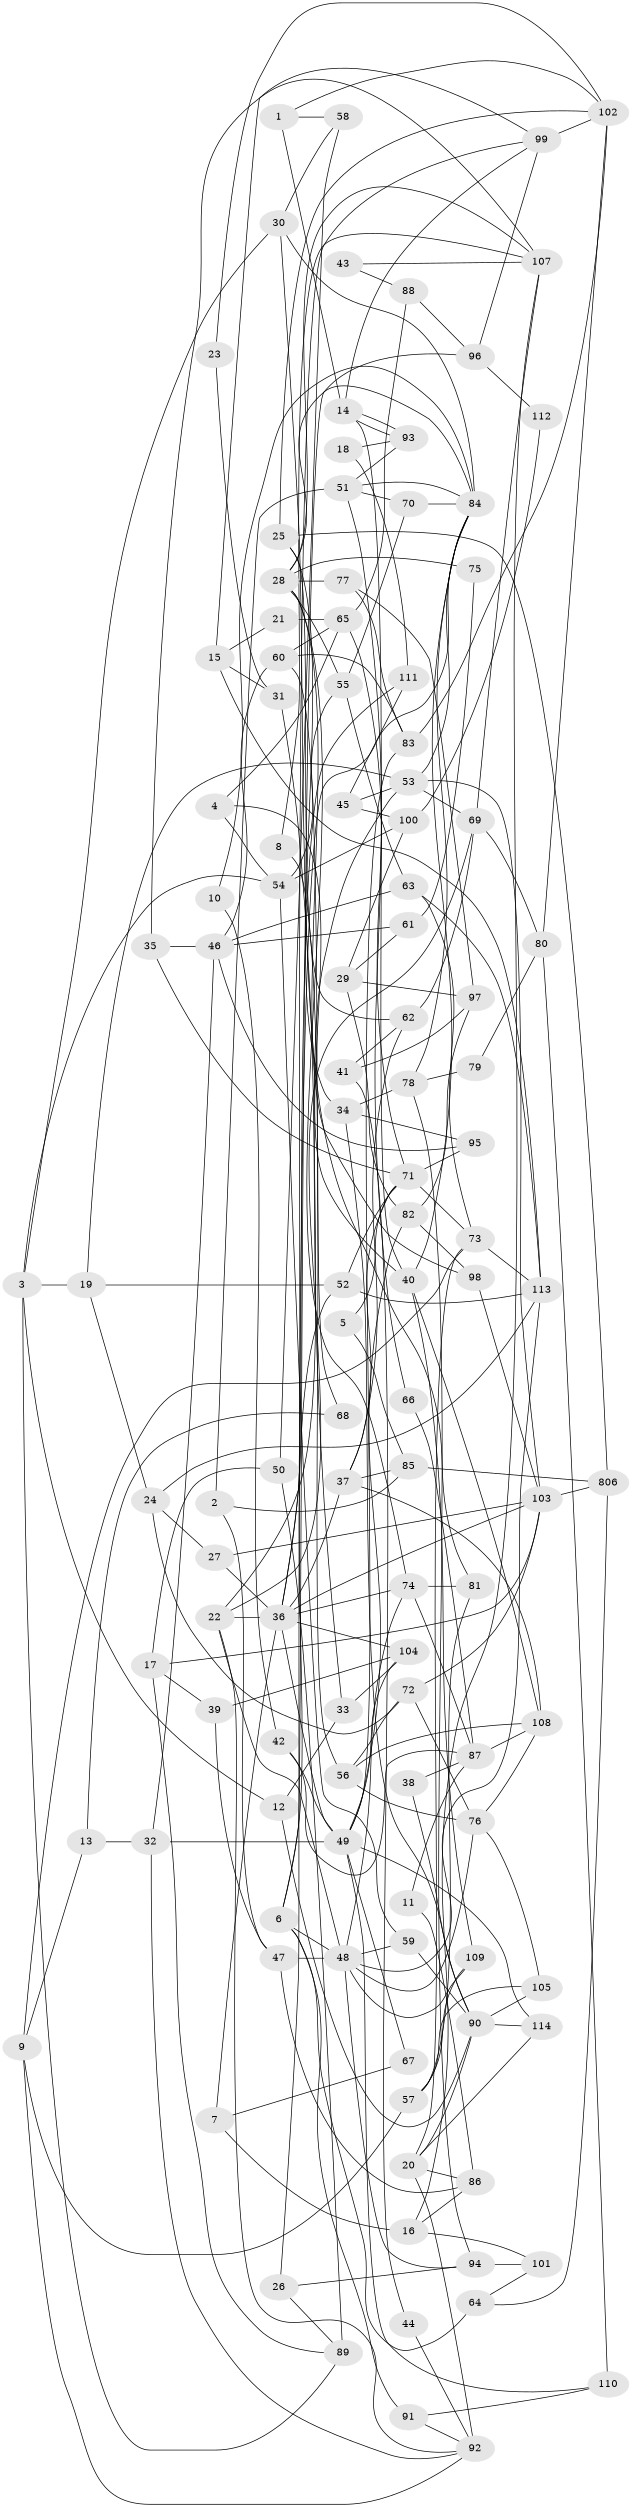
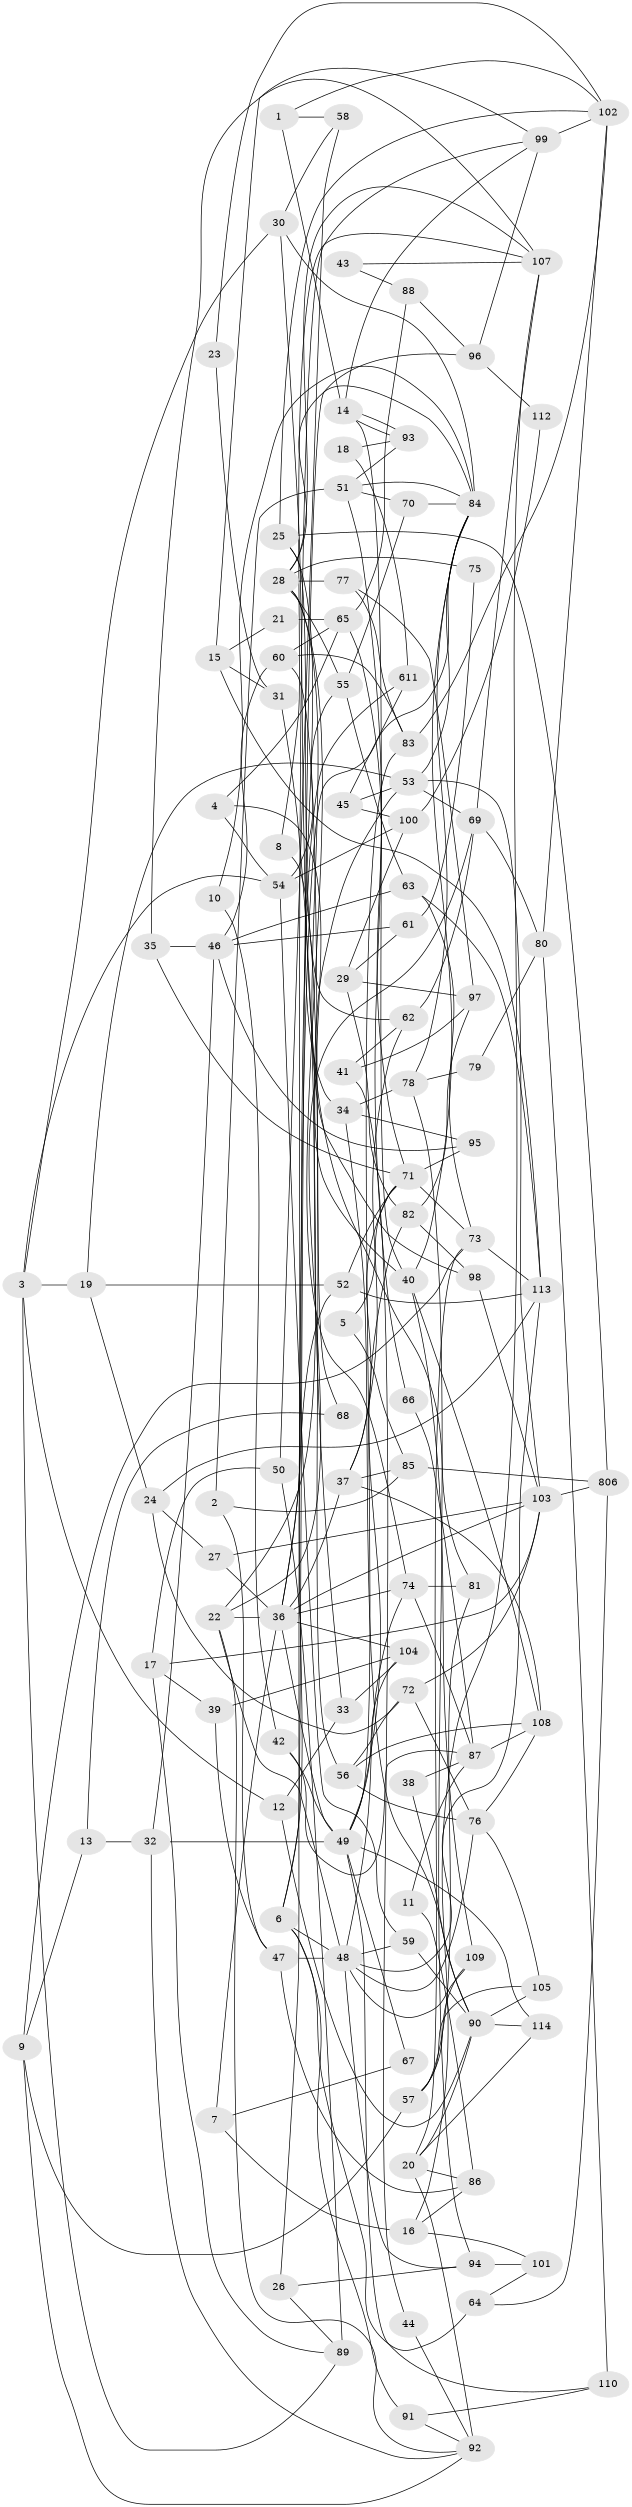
  graph {
    rankdir=LR
    node [color=gray90 style=filled]
    1
    14
    58
    102
    40
    93
    99
    2
    47
    51
    85
    18
-   111
+   111 [label=611]
    48
    86
    84
    66
    70
    n19 [label=806]
    3
    12
    19
    30
    54
    89
    33
    90
    52
    24
    53
    81
    55
    100
    59
    4
    65
    108
    109
    71
    88
    5
    73
    95
    6
    64
    91
    96
    113
    94
    74
    76
    101
    92
    110
    112
    7
    16
    36
    67
    107
    103
    49
    104
    37
    8
    56
    72
    9
    13
    57
    32
    68
    105
    10
    42
    87
    11
    114
    46
    15
    21
    31
    17
    39
    50
    27
    69
    20
    22
    80
    23
    25
    34
    62
    78
    26
    28
    75
    77
    98
    63
    97
    83
    29
    61
    82
    60
    79
    35
    38
    41
    44
    43
    45
    1 -- 14
    1 -- 58
    1 -- 102
    14 -- 40
    14 -- 93
    14 -- 93
    14 -- 99
    40 -- 84
    40 -- 108
    40 -- 109
    99 -- 102
    2 -- 47
    2 -- 51
    2 -- 85
    47 -- 48
    47 -- 86
    51 -- 93
    51 -- 84
    51 -- 66
    51 -- 70
    85 -- n19
    18 -- 93
    18 -- 111
    48 -- 59
    48 -- 109
    48 -- 113
    48 -- 94
    48 -- 74
    48 -- 76
    66 -- 87
    70 -- 84
    3 -- 12
    3 -- 19
    3 -- 30
    3 -- 54
    3 -- 89
    12 -- 33
    12 -- 90
    19 -- 52
    19 -- 24
    19 -- 53
    30 -- 58
    30 -- 84
    30 -- 81
    54 -- 55
    54 -- 100
    54 -- 59
    33 -- 104
    90 -- 105
    90 -- 114
    52 -- 71
    52 -- 113
    24 -- 113
    24 -- 72
    24 -- 27
    53 -- 84
    53 -- 103
    53 -- 69
    55 -- 70
    55 -- 63
    100 -- 112
    59 -- 90
    4 -- 40
    4 -- 54
    4 -- 65
    65 -- 71
    65 -- 88
    71 -- 73
    71 -- 95
    88 -- 96
    5 -- 85
    5 -- 71
    73 -- 113
    6 -- 48
    6 -- 52
    6 -- 64
    6 -- 91
    6 -- 96
    64 -- n19
    64 -- 101
    91 -- 92
    91 -- 110
    96 -- 99
    96 -- 112
    94 -- 101
    74 -- 81
    74 -- 87
    76 -- 108
    76 -- 105
    7 -- 16
    7 -- 36
    7 -- 67
    16 -- 86
    16 -- 101
    16 -- 107
    36 -- 99
    36 -- 111
    36 -- 74
    36 -- 103
    36 -- 49
    36 -- 104
    36 -- 37
    103 -- n19
    49 -- 110
    49 -- 67
    49 -- 104
    49 -- 114
    49 -- 83
    49 -- 82
    37 -- 85
    37 -- 108
    37 -- 71
    37 -- 62
    8 -- 107
    8 -- 56
    56 -- 108
    56 -- 76
    56 -- 72
    72 -- 76
    72 -- 103
    9 -- 73
    9 -- 92
    9 -- 13
    9 -- 57
    13 -- 32
    13 -- 68
    57 -- 81
    57 -- 109
    57 -- 105
    32 -- 92
    32 -- 49
    32 -- 46
    10 -- 84
    10 -- 42
    42 -- 49
    42 -- 87
    87 -- 108
    11 -- 86
    11 -- 87
    46 -- 95
    46 -- 63
    46 -- 61
    46 -- 60
    15 -- 99
    15 -- 113
    15 -- 21
    15 -- 31
    21 -- 65
    31 -- 33
    17 -- 89
    17 -- 103
    17 -- 39
    17 -- 50
    39 -- 47
    39 -- 104
    50 -- 58
    50 -- 89
    27 -- 36
    27 -- 103
    69 -- 107
    69 -- 80
    20 -- 86
    20 -- 90
    20 -- 73
    20 -- 92
    20 -- 114
    22 -- 48
    22 -- 53
    22 -- 92
    22 -- 36
    22 -- 69
    80 -- 102
    80 -- 110
    23 -- 102
    23 -- 31
    25 -- 102
    25 -- n19
    25 -- 34
    25 -- 62
    34 -- 90
    34 -- 95
    34 -- 78
    62 -- 69
    78 -- 84
    78 -- 94
    78 -- 79
    26 -- 84
    26 -- 89
    26 -- 94
    28 -- 84
    28 -- 55
    28 -- 74
    28 -- 107
    28 -- 75
    28 -- 77
    28 -- 98
    77 -- 97
    77 -- 83
    98 -- 103
    63 -- 73
    63 -- 113
    83 -- 102
    29 -- 100
    29 -- 97
    29 -- 61
    29 -- 82
    61 -- 75
    82 -- 98
    82 -- 97
    60 -- 65
    60 -- 68
    60 -- 83
    79 -- 80
    35 -- 71
    35 -- 107
    35 -- 46
    38 -- 90
    38 -- 87
    41 -- 62
    41 -- 97
    41 -- 44
    44 -- 92
    43 -- 88
    43 -- 107
    45 -- 111
    45 -- 53
    45 -- 100
  }
